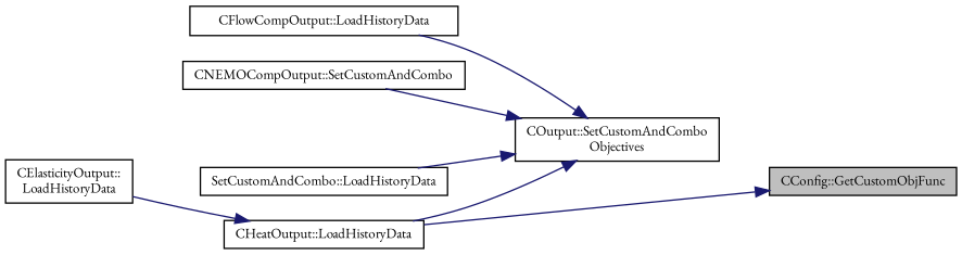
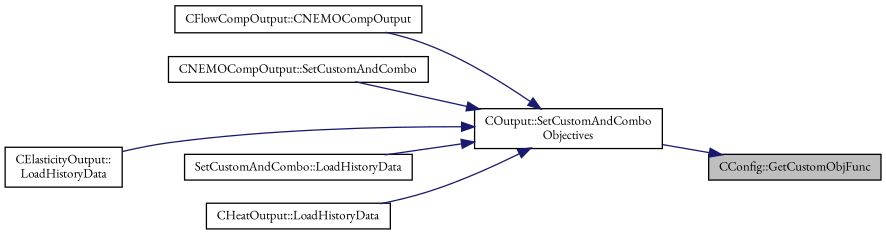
  digraph {
    fontname="EB Garamond"
    rankdir=RL
    node [color=black fillcolor=white fontname="EB Garamond" fontsize=10 shape=record style=filled]
    edge [color=midnightblue dir=back fontname="EB Garamond" fontsize=10 labelfontname=Helvetica labelfontsize=10 style=solid]
    n1 [fillcolor=grey75 fontcolor=black height=0.2 label="CConfig::GetCustomObjFunc" width=0.4]
    n2 [height=0.2 label="COutput::SetCustomAndCombo\lObjectives" width=0.4]
-   n3 [height=0.2 label="CFlowCompOutput::LoadHistoryData" width=0.4]
+   n3 [height=0.2 label="CFlowCompOutput::CNEMOCompOutput" width=0.4]
    n4 [height=0.2 label="CNEMOCompOutput::SetCustomAndCombo" width=0.4]
    n5 [height=0.2 label="CHeatOutput::LoadHistoryData" width=0.4]
    n6 [height=0.2 label="CElasticityOutput::\lLoadHistoryData" width=0.4]
    n7 [height=0.2 label="SetCustomAndCombo::LoadHistoryData" width=0.4]
-   n1 -> n5
+   n1 -> n2
    n2 -> n3
    n2 -> n4
    n2 -> n5
-   n5 -> n6
+   n2 -> n6
    n2 -> n7
  }
